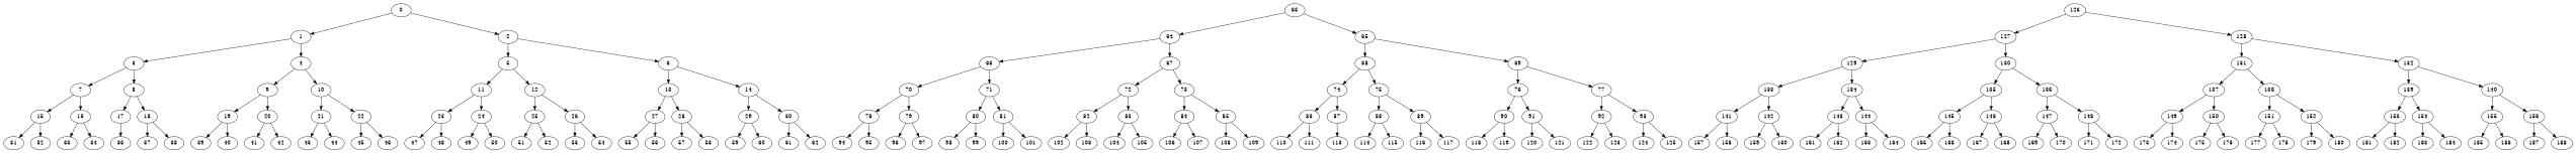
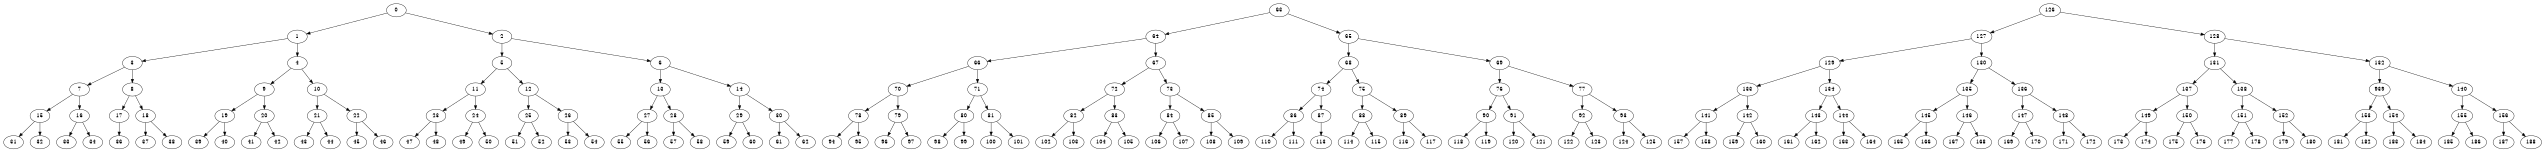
  strict digraph {
    fontname="DejaVu Serif"
    node [fontname="DejaVu Serif"]
    edge [fontname="DejaVu Serif"]
    0
    1
    2
    3
    4
    5
    6
    7
    8
    9
    10
    11
    12
    13
    14
    15
    16
    17
    18
    19
    20
    21
    22
    23
    24
    25
    26
    27
    28
    29
    30
    31
    32
    33
    34
    36
    37
    38
    39
    40
    41
    42
    43
    44
    45
    46
    47
    48
    49
    50
    51
    52
    53
    54
    55
    56
    57
    58
    59
    60
    61
    62
    63
    64
    65
    66
    67
    68
    69
    70
    71
    72
    73
    74
    75
    76
    77
    78
    79
    80
    81
    82
    83
    84
    85
    86
    87
    88
    89
    90
    91
    92
    93
    94
    95
    96
    97
    98
    99
    100
    101
    102
    103
    104
    105
    106
    107
    108
    109
    110
    111
    113
    114
    115
    116
    117
    118
    119
    120
    121
    122
    123
    124
    125
    126
    127
    128
    129
    130
    131
    132
    133
    134
    135
    136
    137
    138
-   139
+   139 [label=939]
    140
    141
    142
    143
    144
    145
    146
    147
    148
    149
    150
    151
    152
    153
    154
    155
    156
    157
    158
    159
    160
    161
    162
    163
    164
    165
    166
    167
    168
    169
    170
    171
    172
    173
    174
    175
    176
    177
    178
    179
    180
    181
    182
    183
    184
    185
    186
    187
    188
    0 -> 1
    0 -> 2
    1 -> 3
    1 -> 4
    2 -> 5
    2 -> 6
    3 -> 7
    3 -> 8
    4 -> 9
    4 -> 10
    5 -> 11
    5 -> 12
    6 -> 13
    6 -> 14
    7 -> 15
    7 -> 16
    8 -> 17
    8 -> 18
    9 -> 19
    9 -> 20
    10 -> 21
    10 -> 22
    11 -> 23
    11 -> 24
    12 -> 25
    12 -> 26
    13 -> 27
    13 -> 28
    14 -> 29
    14 -> 30
    15 -> 31
    15 -> 32
    16 -> 33
    16 -> 34
    17 -> 36
    18 -> 37
    18 -> 38
    19 -> 39
    19 -> 40
    20 -> 41
    20 -> 42
    21 -> 43
    21 -> 44
    22 -> 45
    22 -> 46
    23 -> 47
    23 -> 48
    24 -> 49
    24 -> 50
    25 -> 51
    25 -> 52
    26 -> 53
    26 -> 54
    27 -> 55
    27 -> 56
    28 -> 57
    28 -> 58
    29 -> 59
    29 -> 60
    30 -> 61
    30 -> 62
    63 -> 64
    63 -> 65
    64 -> 66
    64 -> 67
    65 -> 68
    65 -> 69
    66 -> 70
    66 -> 71
    67 -> 72
    67 -> 73
    68 -> 74
    68 -> 75
    69 -> 76
    69 -> 77
    70 -> 78
    70 -> 79
    71 -> 80
    71 -> 81
    72 -> 82
    72 -> 83
    73 -> 84
    73 -> 85
    74 -> 86
    74 -> 87
    75 -> 88
    75 -> 89
    76 -> 90
    76 -> 91
    77 -> 92
    77 -> 93
    78 -> 94
    78 -> 95
    79 -> 96
    79 -> 97
    80 -> 98
    80 -> 99
    81 -> 100
    81 -> 101
    82 -> 102
    82 -> 103
    83 -> 104
    83 -> 105
    84 -> 106
    84 -> 107
    85 -> 108
    85 -> 109
    86 -> 110
    86 -> 111
    87 -> 113
    88 -> 114
    88 -> 115
    89 -> 116
    89 -> 117
    90 -> 118
    90 -> 119
    91 -> 120
    91 -> 121
    92 -> 122
    92 -> 123
    93 -> 124
    93 -> 125
    126 -> 127
    126 -> 128
    127 -> 129
    127 -> 130
    128 -> 131
    128 -> 132
    129 -> 133
    129 -> 134
    130 -> 135
    130 -> 136
    131 -> 137
    131 -> 138
    132 -> 139
    132 -> 140
    133 -> 141
    133 -> 142
    134 -> 143
    134 -> 144
    135 -> 145
    135 -> 146
    136 -> 147
    136 -> 148
    137 -> 149
    137 -> 150
    138 -> 151
    138 -> 152
    139 -> 153
    139 -> 154
    140 -> 155
    140 -> 156
    141 -> 157
    141 -> 158
    142 -> 159
    142 -> 160
    143 -> 161
    143 -> 162
    144 -> 163
    144 -> 164
    145 -> 165
    145 -> 166
    146 -> 167
    146 -> 168
    147 -> 169
    147 -> 170
    148 -> 171
    148 -> 172
    149 -> 173
    149 -> 174
    150 -> 175
    150 -> 176
    151 -> 177
    151 -> 178
    152 -> 179
    152 -> 180
    153 -> 181
    153 -> 182
    154 -> 183
    154 -> 184
    155 -> 185
    155 -> 186
    156 -> 187
    156 -> 188
  }
